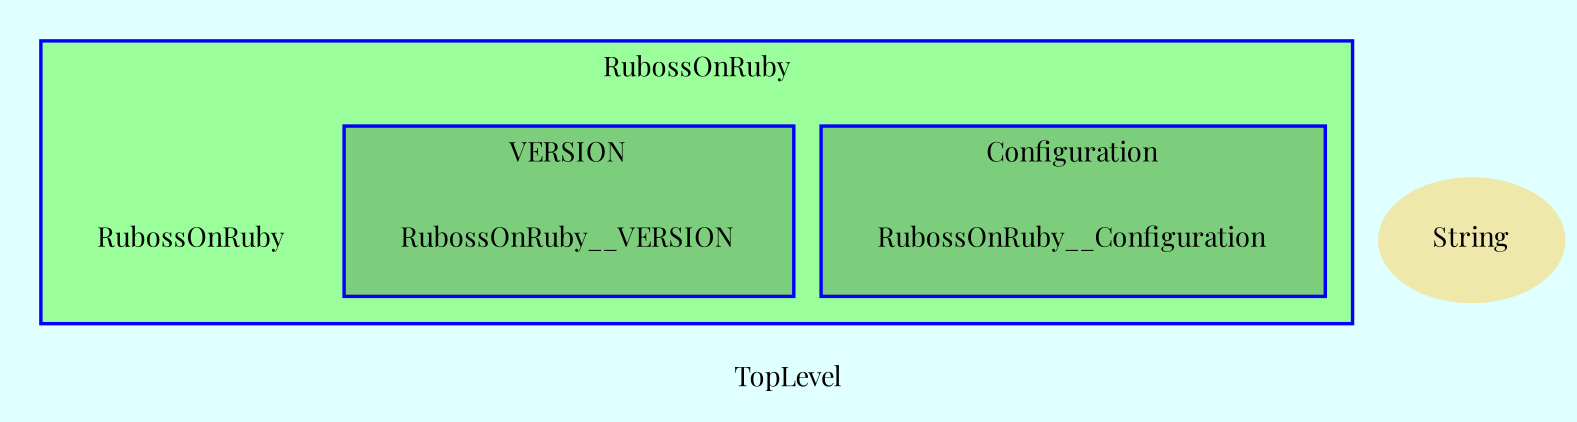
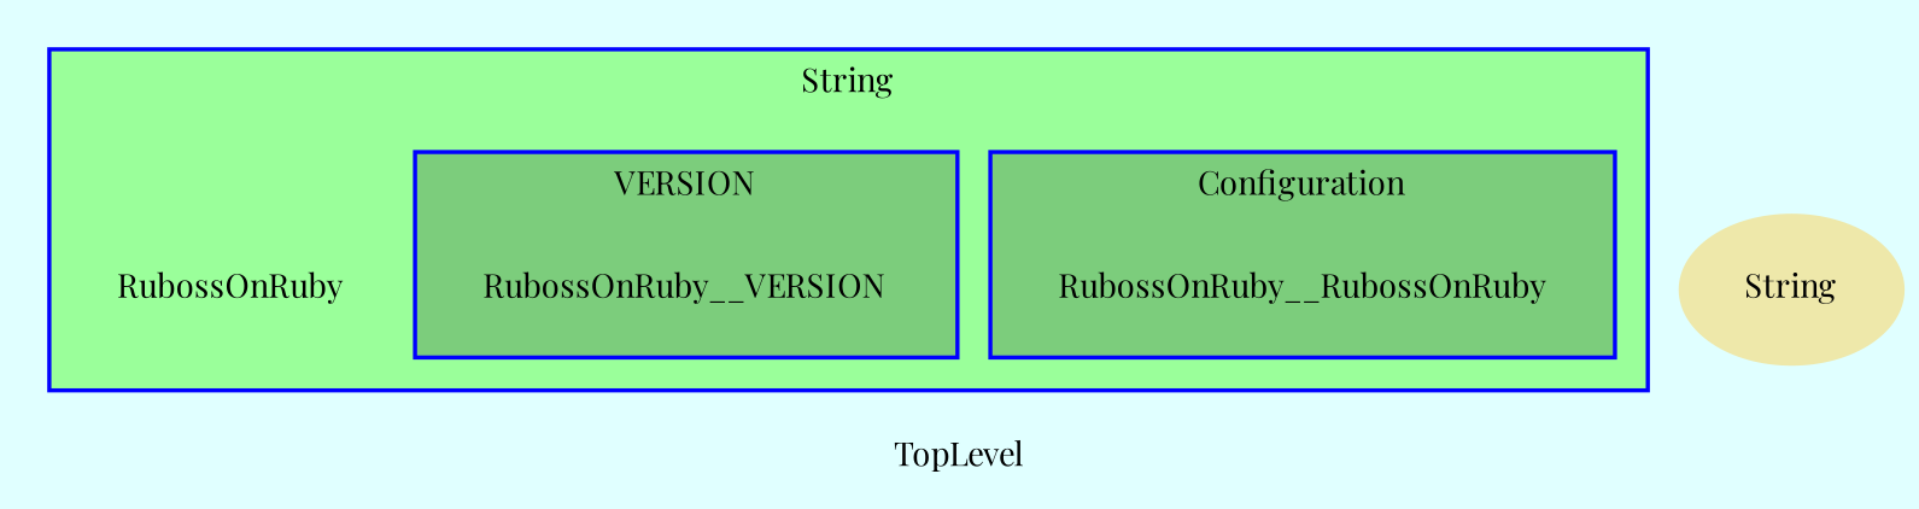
  digraph {
    bgcolor=lightcyan1
    compound=true
    fontname="Playfair Display"
    fontsize=8
    label=TopLevel
    node [color=black fontname="Playfair Display" fontsize=8 shape=plaintext]
-   RubossOnRuby__Configuration [height=0.01 width=0.75]
+   RubossOnRuby__Configuration [height=0.01 width=0.75 label=RubossOnRuby__RubossOnRuby]
    RubossOnRuby__VERSION [height=0.01 width=0.75]
    RubossOnRuby [height=0.01 width=0.01]
    n4 [color=palegoldenrod fontcolor=black label=String shape=ellipse style=filled]
    subgraph cluster_1 {
      color=blue
      fillcolor=palegreen1
-     label=RubossOnRuby
+     label=String
      style=filled
      RubossOnRuby
      subgraph cluster_2 {
        color=blue
        fillcolor=palegreen3
        label=Configuration
        style=filled
        RubossOnRuby__Configuration
      }
      subgraph cluster_3 {
        color=blue
        fillcolor=palegreen3
        label=VERSION
        style=filled
        RubossOnRuby__VERSION
      }
    }
  }
